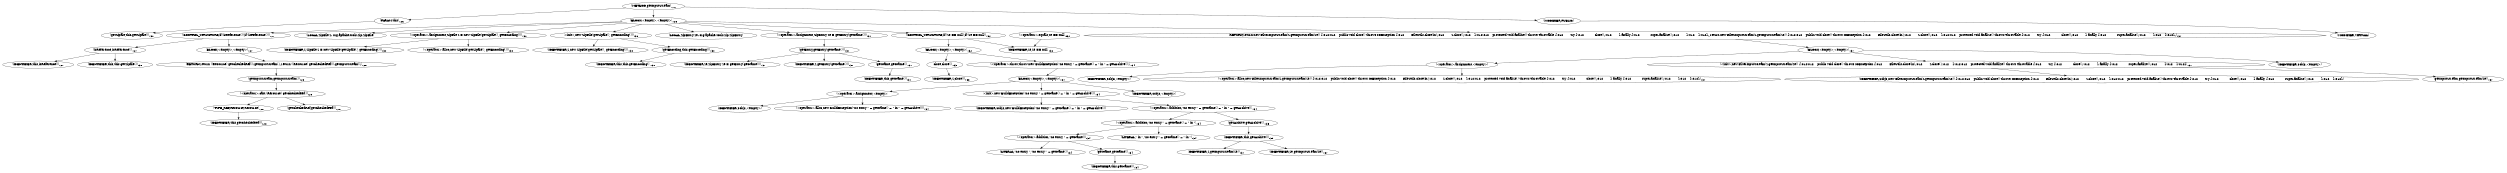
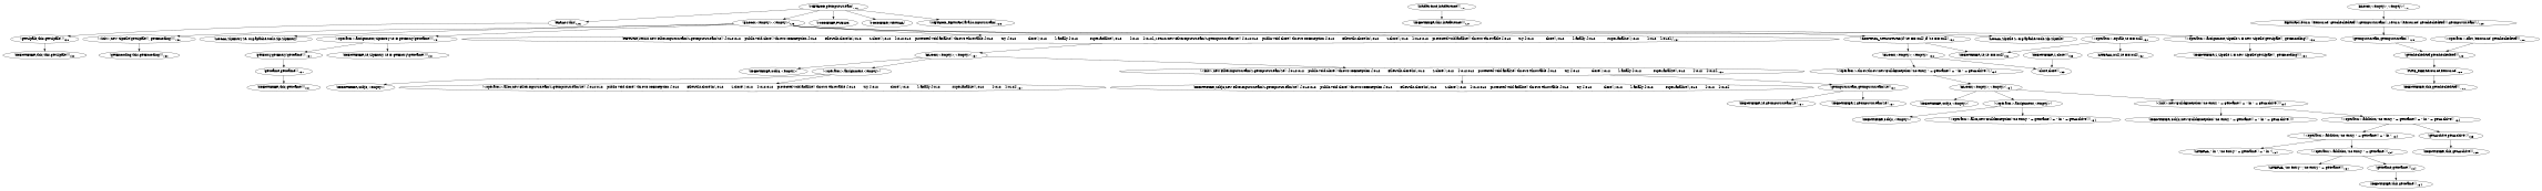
  digraph {
    n1 [label=<(METHOD,getInputStream)<SUB>126</SUB>>]
    n2 [label=<(PARAM,this)<SUB>126</SUB>>]
    n3 [label=<(BLOCK,&lt;empty&gt;,&lt;empty&gt;)<SUB>126</SUB>>]
    n4 [label=<(MODIFIER,PUBLIC)>]
    n5 [label=<(MODIFIER,VIRTUAL)>]
+   n6 [label=<(METHOD_RETURN,java.io.InputStream)<SUB>126</SUB>>]
    n7 [label=<(getZipfile,this.getZipfile())<SUB>130</SUB>>]
-   n8 [label=<(CONTROL_STRUCTURE,if (isReference()),if (isReference()))<SUB>127</SUB>>]
    n9 [label=<(LOCAL,ZipFile z: org.apache.tools.zip.ZipFile)>]
    n10 [label=<(&lt;operator&gt;.assignment,ZipFile z = new ZipFile(getZipfile(), getEncoding()))<SUB>130</SUB>>]
    n11 [label=<(&lt;init&gt;,new ZipFile(getZipfile(), getEncoding()))<SUB>130</SUB>>]
    n12 [label=<(LOCAL,ZipEntry ze: org.apache.tools.zip.ZipEntry)>]
    n13 [label=<(&lt;operator&gt;.assignment,ZipEntry ze = getEntry(getName()))<SUB>131</SUB>>]
    n14 [label=<(CONTROL_STRUCTURE,if (ze == null),if (ze == null))<SUB>132</SUB>>]
    n15 [label=<(RETURN,return new FilterInputStream(z.getInputStream(ze)) {\012\012    public void close() throws IOException {\012        FileUtils.close(in);\012        z.close();\012    }\012\012    protected void finalize() throws Throwable {\012        try {\012            close();\012        } finally {\012            super.finalize();\012        }\012    }\012};,return new FilterInputStream(z.getInputStream(ze)) {\012\012    public void close() throws IOException {\012        FileUtils.close(in);\012        z.close();\012    }\012\012    protected void finalize() throws Throwable {\012        try {\012            close();\012        } finally {\012            super.finalize();\012        }\012    }\012};)<SUB>137</SUB>>]
    n16 [label=<(isReference,isReference())<SUB>127</SUB>>]
    n17 [label=<(BLOCK,&lt;empty&gt;,&lt;empty&gt;)<SUB>127</SUB>>]
    n18 [label=<(IDENTIFIER,z,ZipFile z = new ZipFile(getZipfile(), getEncoding()))<SUB>130</SUB>>]
-   n19 [label=<(&lt;operator&gt;.alloc,new ZipFile(getZipfile(), getEncoding()))<SUB>130</SUB>>]
-   n20 [label=<(IDENTIFIER,z,new ZipFile(getZipfile(), getEncoding()))<SUB>130</SUB>>]
    n21 [label=<(getEncoding,this.getEncoding())<SUB>130</SUB>>]
    n22 [label=<(IDENTIFIER,ze,ZipEntry ze = getEntry(getName()))<SUB>131</SUB>>]
    n23 [label=<(getEntry,getEntry(getName()))<SUB>131</SUB>>]
    n24 [label=<(BLOCK,&lt;empty&gt;,&lt;empty&gt;)<SUB>132</SUB>>]
    n25 [label=<(IDENTIFIER,ze,ze == null)<SUB>132</SUB>>]
    n26 [label=<(BLOCK,&lt;empty&gt;,&lt;empty&gt;)<SUB>137</SUB>>]
    n27 [label=<(IDENTIFIER,this,isReference())<SUB>127</SUB>>]
    n28 [label=<(RETURN,return ((Resource) getCheckedRef()).getInputStream();,return ((Resource) getCheckedRef()).getInputStream();)<SUB>128</SUB>>]
    n29 [label=<(getInputStream,getInputStream())<SUB>128</SUB>>]
    n30 [label=<(&lt;operator&gt;.cast,(Resource) getCheckedRef())<SUB>128</SUB>>]
    n31 [label=<(TYPE_REF,Resource,Resource)<SUB>128</SUB>>]
    n32 [label=<(getCheckedRef,getCheckedRef())<SUB>128</SUB>>]
    n33 [label=<(IDENTIFIER,this,getCheckedRef())<SUB>128</SUB>>]
    n34 [label=<(IDENTIFIER,this,this.getZipfile())<SUB>130</SUB>>]
-   n35 [label=<(IDENTIFIER,this,this.getEncoding())<SUB>130</SUB>>]
-   n36 [label=<(IDENTIFIER,z,getEntry(getName()))<SUB>131</SUB>>]
    n37 [label=<(getName,getName())<SUB>131</SUB>>]
    n38 [label=<(IDENTIFIER,this,getName())<SUB>131</SUB>>]
-   n39 [label=<(&lt;operator&gt;.equals,ze == null)<SUB>832</SUB>>]
+   n39 [label=<(&lt;operator&gt;.equals,ze == null)<SUB>132</SUB>>]
+   n40 [label=<(LITERAL,null,ze == null)<SUB>132</SUB>>]
    n41 [label=<(close,close())<SUB>133</SUB>>]
    n42 [label=<(&lt;operator&gt;.throw,throw new BuildException(&quot;no entry &quot; + getName() + &quot; in &quot; + getArchive());)<SUB>134</SUB>>]
    n43 [label=<(IDENTIFIER,z,close())<SUB>733</SUB>>]
    n44 [label=<(BLOCK,&lt;empty&gt;,&lt;empty&gt;)<SUB>134</SUB>>]
    n45 [label=<(&lt;operator&gt;.assignment,&lt;empty&gt;)>]
    n46 [label=<(&lt;init&gt;,new BuildException(&quot;no entry &quot; + getName() + &quot; in &quot; + getArchive()))<SUB>134</SUB>>]
    n47 [label=<(IDENTIFIER,$obj2,&lt;empty&gt;)>]
    n48 [label=<(IDENTIFIER,$obj2,&lt;empty&gt;)>]
    n49 [label=<(&lt;operator&gt;.alloc,new BuildException(&quot;no entry &quot; + getName() + &quot; in &quot; + getArchive()))<SUB>134</SUB>>]
    n50 [label=<(IDENTIFIER,$obj2,new BuildException(&quot;no entry &quot; + getName() + &quot; in &quot; + getArchive()))>]
    n51 [label=<(&lt;operator&gt;.addition,&quot;no entry &quot; + getName() + &quot; in &quot; + getArchive())<SUB>134</SUB>>]
    n52 [label=<(&lt;operator&gt;.addition,&quot;no entry &quot; + getName() + &quot; in &quot;)<SUB>134</SUB>>]
    n53 [label=<(getArchive,getArchive())<SUB>135</SUB>>]
    n54 [label=<(&lt;operator&gt;.addition,&quot;no entry &quot; + getName())<SUB>134</SUB>>]
    n55 [label=<(LITERAL,&quot; in &quot;,&quot;no entry &quot; + getName() + &quot; in &quot;)<SUB>134</SUB>>]
    n56 [label=<(IDENTIFIER,this,getArchive())<SUB>135</SUB>>]
    n57 [label=<(LITERAL,&quot;no entry &quot;,&quot;no entry &quot; + getName())<SUB>134</SUB>>]
    n58 [label=<(getName,getName())<SUB>134</SUB>>]
    n59 [label=<(IDENTIFIER,this,getName())<SUB>134</SUB>>]
    n60 [label=<(&lt;operator&gt;.assignment,&lt;empty&gt;)>]
    n61 [label=<(&lt;init&gt;,new FilterInputStream(z.getInputStream(ze)) {\012\012    public void close() throws IOException {\012        FileUtils.close(in);\012        z.close();\012    }\012\012    protected void finalize() throws Throwable {\012        try {\012            close();\012        } finally {\012            super.finalize();\012        }\012    }\012})<SUB>137</SUB>>]
    n62 [label=<(IDENTIFIER,$obj3,&lt;empty&gt;)>]
    n63 [label=<(IDENTIFIER,$obj3,&lt;empty&gt;)>]
    n64 [label=<(&lt;operator&gt;.alloc,new FilterInputStream(z.getInputStream(ze)) {\012\012    public void close() throws IOException {\012        FileUtils.close(in);\012        z.close();\012    }\012\012    protected void finalize() throws Throwable {\012        try {\012            close();\012        } finally {\012            super.finalize();\012        }\012    }\012})<SUB>137</SUB>>]
    n65 [label=<(IDENTIFIER,$obj3,new FilterInputStream(z.getInputStream(ze)) {\012\012    public void close() throws IOException {\012        FileUtils.close(in);\012        z.close();\012    }\012\012    protected void finalize() throws Throwable {\012        try {\012            close();\012        } finally {\012            super.finalize();\012        }\012    }\012})>]
    n66 [label=<(getInputStream,getInputStream(ze))<SUB>137</SUB>>]
    n67 [label=<(IDENTIFIER,z,getInputStream(ze))<SUB>137</SUB>>]
    n68 [label=<(IDENTIFIER,ze,getInputStream(ze))<SUB>137</SUB>>]
    n1 -> n2
    n1 -> n3
    n1 -> n4
-   n4 -> n5
+   n1 -> n5
+   n1 -> n6
    n2 -> n7
-   n3 -> n8
    n3 -> n9
    n3 -> n10
    n3 -> n11
    n3 -> n12
    n3 -> n13
    n3 -> n14
    n3 -> n15
-   n16 -> n34
-   n8 -> n16
-   n8 -> n17
+   n7 -> n34
    n10 -> n18
-   n10 -> n19
-   n11 -> n20
    n11 -> n21
-   n23 -> n22
+   n13 -> n22
    n13 -> n23
    n14 -> n24
    n14 -> n25
    n15 -> n26
    n16 -> n27
    n17 -> n28
-   n21 -> n35
-   n23 -> n36
    n23 -> n37
    n24 -> n41
    n24 -> n42
    n26 -> n60
    n26 -> n61
    n26 -> n62
    n28 -> n29
-   n29 -> n30
-   n30 -> n31
+   n29 -> n32
+   n32 -> n31
    n30 -> n32
    n31 -> n33
    n37 -> n38
    n39 -> n25
-   n41 -> n43
+   n39 -> n40
+   n43 -> n41
    n42 -> n44
    n44 -> n45
    n44 -> n46
    n44 -> n47
    n45 -> n48
    n45 -> n49
    n46 -> n50
    n46 -> n51
    n51 -> n52
    n51 -> n53
    n52 -> n54
    n52 -> n55
    n53 -> n56
    n54 -> n57
    n54 -> n58
    n58 -> n59
    n60 -> n63
    n60 -> n64
    n61 -> n65
    n61 -> n66
-   n56 -> n67
-   n56 -> n68
+   n66 -> n67
+   n66 -> n68
  }
